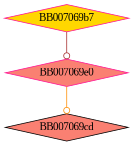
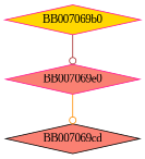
  digraph {
    fontname="Liberation Serif"
    splines=ortho
    node [color=deeppink fillcolor=salmon fontname="Liberation Serif" shape=diamond style=filled]
    edge [arrowhead=odot fontname="Liberation Serif"]
-   BB007069b0 [fillcolor=gold label=BB007069b7]
+   BB007069b0 [fillcolor=gold]
    BB007069e0
    BB007069cd [color=black]
    BB007069b0 -> BB007069e0 [color=brown]
    BB007069e0 -> BB007069cd [color=darkorange]
  }
